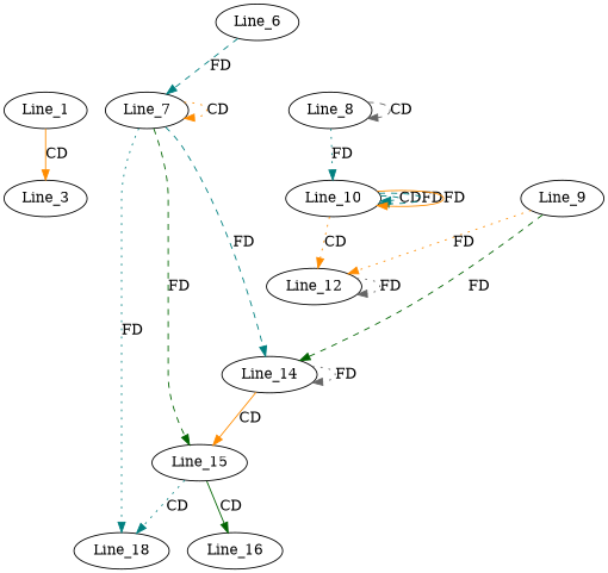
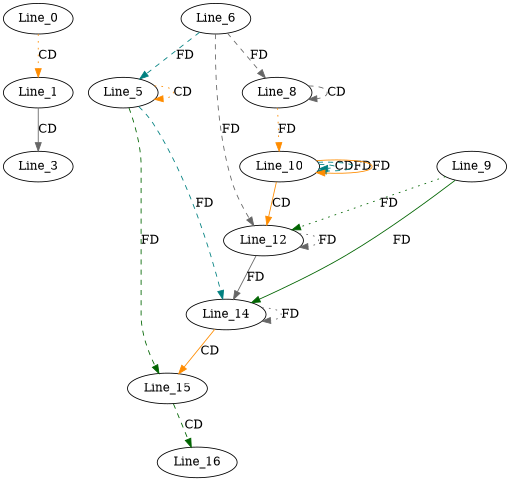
  digraph {
    edge [color=darkorange style=dotted]
+   Line_0
    Line_1
    Line_3
-   Line_7
+   Line_7 [label=Line_5]
    Line_14
    Line_15
-   Line_18
    Line_16
    Line_6
    Line_8
    Line_12
    Line_10
    Line_9
-   Line_1 -> Line_3 [label=CD style=solid]
+   Line_0 -> Line_1 [label=CD]
+   Line_1 -> Line_3 [color=gray40 label=CD style=solid]
    Line_7 -> Line_7 [label=CD]
    Line_7 -> Line_14 [color=teal label=FD style=dashed]
    Line_7 -> Line_15 [color=darkgreen label=FD style=dashed]
-   Line_7 -> Line_18 [color=teal label=FD]
    Line_14 -> Line_14 [color=gray40 label=FD]
    Line_14 -> Line_15 [label=CD style=solid]
-   Line_15 -> Line_18 [color=teal label=CD]
-   Line_15 -> Line_16 [color=darkgreen label=CD style=solid]
+   Line_15 -> Line_16 [color=darkgreen label=CD style=dashed]
    Line_6 -> Line_7 [color=teal label=FD style=dashed]
+   Line_6 -> Line_8 [color=gray40 label=FD style=dashed]
+   Line_6 -> Line_12 [color=gray40 label=FD style=dashed]
    Line_8 -> Line_8 [color=gray40 label=CD style=dashed]
-   Line_8 -> Line_10 [color=teal label=FD]
+   Line_8 -> Line_10 [label=FD]
+   Line_12 -> Line_14 [color=gray40 label=FD style=solid]
    Line_12 -> Line_12 [color=gray40 label=FD]
-   Line_10 -> Line_12 [label=CD]
+   Line_10 -> Line_12 [label=CD style=solid]
    Line_10 -> Line_10 [color=teal label=CD style=dashed]
    Line_10 -> Line_10 [color=teal label=FD style=dashed]
    Line_10 -> Line_10 [label=FD style=solid]
-   Line_9 -> Line_14 [color=darkgreen label=FD style=dashed]
-   Line_9 -> Line_12 [label=FD]
+   Line_9 -> Line_14 [color=darkgreen label=FD style=solid]
+   Line_9 -> Line_12 [color=darkgreen label=FD]
  }
